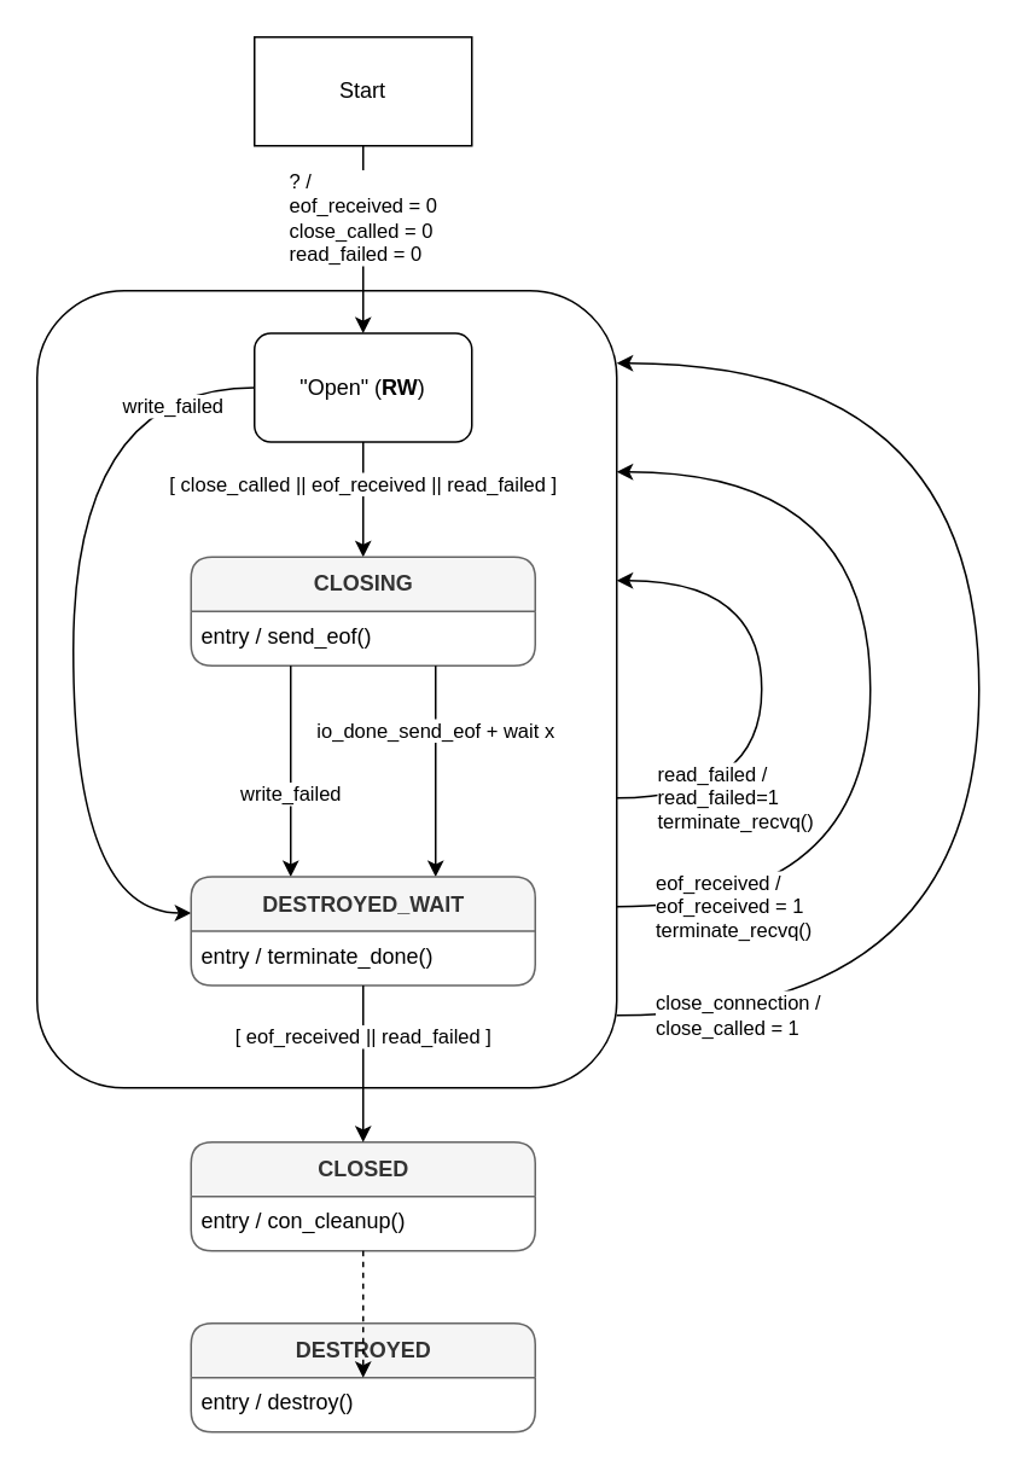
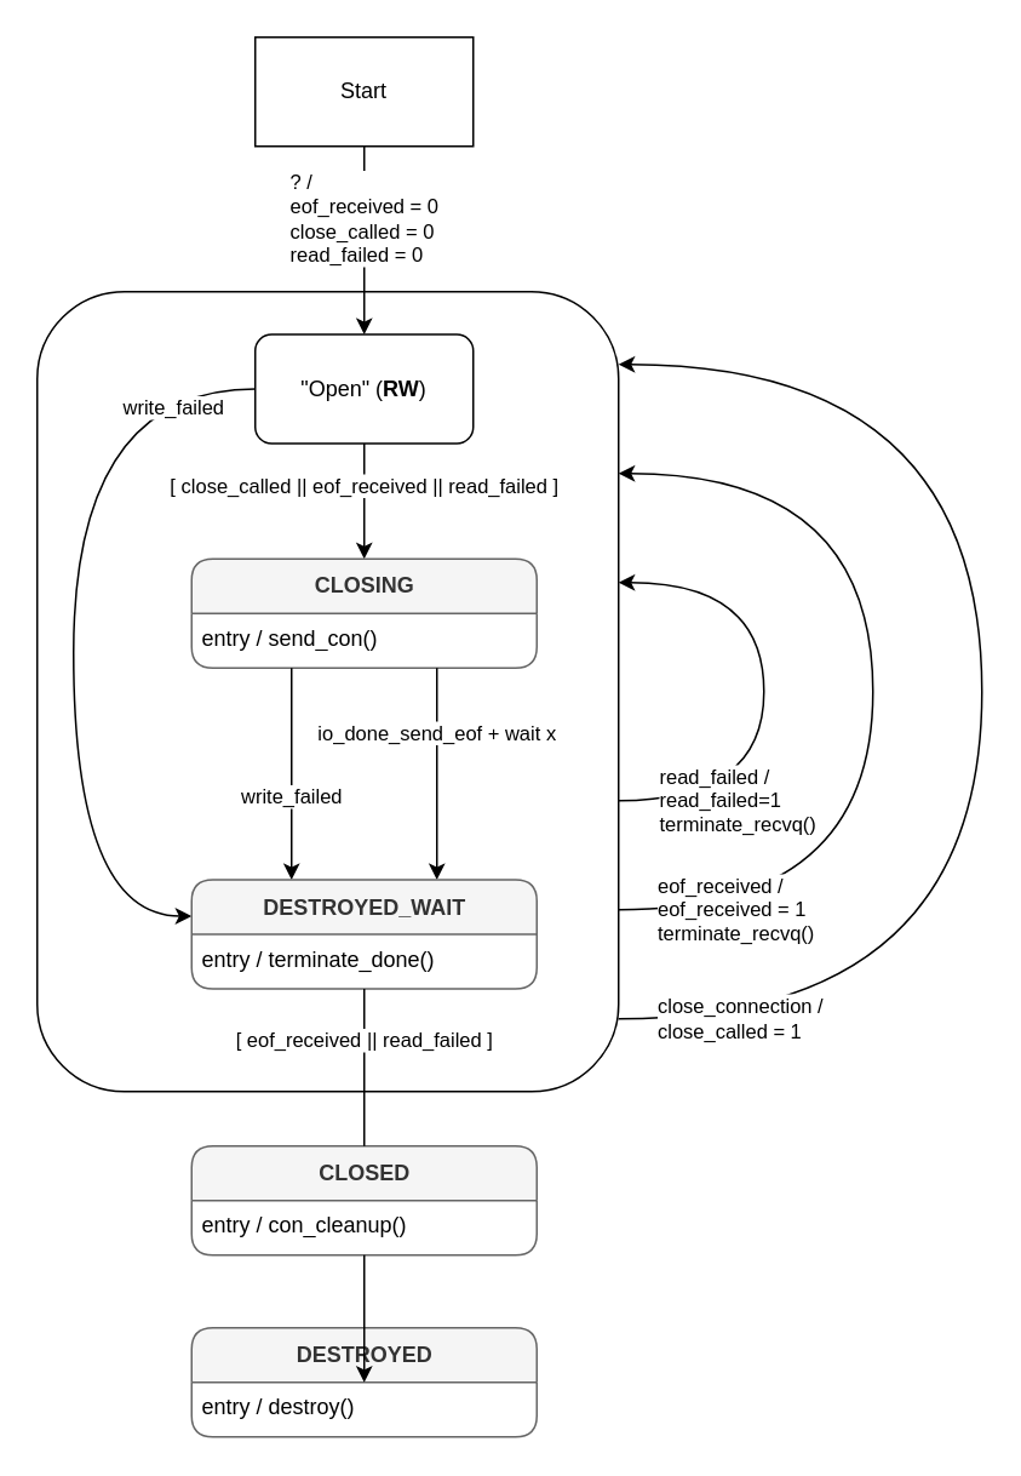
  <mxCell id="0" />
  <mxCell id="1" parent="0" />
  <mxCell id="2" value="" style="rounded=1;whiteSpace=wrap;html=1;fillColor=none;" parent="1" vertex="1"><mxGeometry x="20" y="160" width="320" height="440" as="geometry" /></mxCell>
  <mxCell id="3" value="&lt;div&gt;write_failed &lt;br&gt;&lt;/div&gt;" style="edgeStyle=orthogonalEdgeStyle;rounded=0;orthogonalLoop=1;jettySize=auto;html=1;curved=1;" parent="1" source="5" target="14" edge="1"><mxGeometry x="-0.801" y="10" relative="1" as="geometry"><mxPoint as="offset" /><Array as="points"><mxPoint x="40" y="213.5" /><mxPoint x="40" y="503.5" /></Array></mxGeometry></mxCell>
  <mxCell id="4" value="[ close_called || eof_received || read_failed ]" style="edgeStyle=orthogonalEdgeStyle;curved=1;rounded=0;orthogonalLoop=1;jettySize=auto;html=1;align=center;horizontal=1;" parent="1" source="5" target="8" edge="1"><mxGeometry x="-0.273" relative="1" as="geometry"><Array as="points"><mxPoint x="200" y="263.5" /><mxPoint x="200" y="263.5" /></Array><mxPoint x="-580" y="152" as="targetPoint" /><mxPoint as="offset" /></mxGeometry></mxCell>
  <mxCell id="5" value="&quot;Open&quot; (&lt;b&gt;RW&lt;/b&gt;)" style="rounded=1;whiteSpace=wrap;html=1;" parent="1" vertex="1"><mxGeometry x="140" y="183.5" width="120" height="60" as="geometry" /></mxCell>
  <mxCell id="6" value="&lt;div align=&quot;left&quot;&gt;? / &lt;br&gt;&lt;/div&gt;&lt;div align=&quot;left&quot;&gt;eof_received = 0&lt;/div&gt;&lt;div align=&quot;left&quot;&gt;close_called = 0&lt;/div&gt;&lt;div align=&quot;left&quot;&gt;read_failed = 0&lt;br&gt;&lt;/div&gt;" style="edgeStyle=orthogonalEdgeStyle;curved=1;rounded=0;orthogonalLoop=1;jettySize=auto;html=1;align=center;" parent="1" source="7" target="5" edge="1"><mxGeometry x="-0.227" relative="1" as="geometry"><mxPoint as="offset" /></mxGeometry></mxCell>
  <mxCell id="7" value="Start" style="whiteSpace=wrap;html=1;rounded=0;" parent="1" vertex="1"><mxGeometry x="140" y="20" width="120" height="60" as="geometry" /></mxCell>
  <mxCell id="8" value="CLOSING" style="swimlane;html=1;fontStyle=1;align=center;verticalAlign=middle;childLayout=stackLayout;horizontal=1;startSize=30;horizontalStack=0;resizeParent=0;resizeLast=1;container=0;fontColor=#333333;collapsible=0;rounded=1;arcSize=13;strokeColor=#666666;fillColor=#f5f5f5;swimlaneFillColor=#ffffff;" parent="1" vertex="1"><mxGeometry x="105" y="307" width="190" height="60" as="geometry" /></mxCell>
- <mxCell id="9" value="entry / send_eof()" style="text;html=1;align=left;verticalAlign=top;spacingLeft=4;spacingRight=4;whiteSpace=wrap;overflow=hidden;rotatable=0;horizontal=1;" parent="8" vertex="1"><mxGeometry y="30" width="190" height="30" as="geometry" /></mxCell>
+ <mxCell id="9" value="entry / send_con()" style="text;html=1;align=left;verticalAlign=top;spacingLeft=4;spacingRight=4;whiteSpace=wrap;overflow=hidden;rotatable=0;horizontal=1;" parent="8" vertex="1"><mxGeometry y="30" width="190" height="30" as="geometry" /></mxCell>
  <mxCell id="10" value="io_done_send_eof + wait x" style="edgeStyle=orthogonalEdgeStyle;curved=1;rounded=0;orthogonalLoop=1;jettySize=auto;html=1;" parent="1" source="8" target="14" edge="1"><mxGeometry x="-0.041" y="-20" relative="1" as="geometry"><Array as="points"><mxPoint x="240" y="403.5" /><mxPoint x="240" y="403.5" /></Array><mxPoint x="20" y="-20" as="offset" /><mxPoint x="80" y="462" as="sourcePoint" /><mxPoint x="100" y="682" as="targetPoint" /></mxGeometry></mxCell>
  <mxCell id="11" value="&lt;div&gt;write_failed&lt;br&gt;&lt;/div&gt;" style="edgeStyle=orthogonalEdgeStyle;curved=1;rounded=0;orthogonalLoop=1;jettySize=auto;html=1;align=center;" parent="1" source="8" target="14" edge="1"><mxGeometry x="0.216" relative="1" as="geometry"><mxPoint x="170" y="672" as="targetPoint" /><Array as="points"><mxPoint x="160" y="383.5" /><mxPoint x="160" y="383.5" /></Array><mxPoint as="offset" /><mxPoint x="50" y="522" as="sourcePoint" /></mxGeometry></mxCell>
  <mxCell id="12" value="&lt;div align=&quot;left&quot;&gt;close_connection /&lt;/div&gt;&lt;div align=&quot;left&quot;&gt;close_called = 1&lt;br&gt;&lt;/div&gt;" style="edgeStyle=orthogonalEdgeStyle;curved=1;rounded=0;orthogonalLoop=1;jettySize=auto;html=1;align=left;" parent="1" source="2" target="2" edge="1"><mxGeometry x="-0.947" relative="1" as="geometry"><mxPoint x="340" y="539.786" as="targetPoint" /><Array as="points"><mxPoint x="540" y="560" /><mxPoint x="540" y="200" /></Array><mxPoint as="offset" /><mxPoint x="340" y="219.786" as="sourcePoint" /></mxGeometry></mxCell>
  <mxCell id="13" value="&lt;div align=&quot;left&quot;&gt;eof_received /&lt;/div&gt;&lt;div align=&quot;left&quot;&gt;eof_received = 1&lt;/div&gt;&lt;div align=&quot;left&quot;&gt;terminate_recvq()&lt;br&gt;&lt;/div&gt;" style="edgeStyle=orthogonalEdgeStyle;curved=1;rounded=0;orthogonalLoop=1;jettySize=auto;html=1;align=left;horizontal=1;" parent="1" source="2" target="2" edge="1"><mxGeometry x="-0.922" relative="1" as="geometry"><mxPoint as="offset" /><mxPoint x="339.5" y="260" as="sourcePoint" /><mxPoint x="390" y="520" as="targetPoint" /><Array as="points"><mxPoint x="480" y="500" /><mxPoint x="480" y="260" /></Array></mxGeometry></mxCell>
  <mxCell id="14" value="DESTROYED_WAIT" style="swimlane;html=1;fontStyle=1;align=center;verticalAlign=middle;childLayout=stackLayout;horizontal=1;startSize=30;horizontalStack=0;resizeParent=0;resizeLast=1;container=0;fontColor=#333333;collapsible=0;rounded=1;arcSize=13;strokeColor=#666666;fillColor=#f5f5f5;swimlaneFillColor=#ffffff;" parent="1" vertex="1"><mxGeometry x="105" y="483.5" width="190" height="60" as="geometry" /></mxCell>
  <mxCell id="15" value="entry / terminate_done()" style="text;html=1;align=left;verticalAlign=top;spacingLeft=4;spacingRight=4;whiteSpace=wrap;overflow=hidden;rotatable=0;horizontal=1;" parent="14" vertex="1"><mxGeometry y="30" width="190" height="30" as="geometry" /></mxCell>
  <mxCell id="16" value="CLOSED" style="swimlane;html=1;fontStyle=1;align=center;verticalAlign=middle;childLayout=stackLayout;horizontal=1;startSize=30;horizontalStack=0;resizeParent=0;resizeLast=1;container=0;fontColor=#333333;collapsible=0;rounded=1;arcSize=13;strokeColor=#666666;fillColor=#f5f5f5;swimlaneFillColor=#ffffff;" parent="1" vertex="1"><mxGeometry x="105" y="630" width="190" height="60" as="geometry" /></mxCell>
  <mxCell id="17" value="entry / con_cleanup()" style="text;html=1;align=left;verticalAlign=top;spacingLeft=4;spacingRight=4;whiteSpace=wrap;overflow=hidden;rotatable=0;horizontal=1;" parent="16" vertex="1"><mxGeometry y="30" width="190" height="30" as="geometry" /></mxCell>
- <mxCell id="18" value="[ eof_received || read_failed ]" style="edgeStyle=orthogonalEdgeStyle;curved=1;rounded=0;orthogonalLoop=1;jettySize=auto;html=1;" parent="1" source="14" target="16" edge="1"><mxGeometry x="-0.387" relative="1" as="geometry"><Array as="points"><mxPoint x="200" y="663.5" /><mxPoint x="200" y="663.5" /></Array><mxPoint y="1" as="offset" /><mxPoint x="170" y="752" as="sourcePoint" /><mxPoint x="170" y="907" as="targetPoint" /></mxGeometry></mxCell>
+ <mxCell id="18" value="[ eof_received || read_failed ]" style="edgeStyle=orthogonalEdgeStyle;curved=1;rounded=0;orthogonalLoop=1;jettySize=auto;html=1;endArrow=none;" parent="1" source="14" target="16" edge="1"><mxGeometry x="-0.387" relative="1" as="geometry"><Array as="points"><mxPoint x="200" y="663.5" /><mxPoint x="200" y="663.5" /></Array><mxPoint y="1" as="offset" /><mxPoint x="170" y="752" as="sourcePoint" /><mxPoint x="170" y="907" as="targetPoint" /></mxGeometry></mxCell>
  <mxCell id="19" value="&lt;div align=&quot;left&quot;&gt;read_failed /&lt;/div&gt;&lt;div align=&quot;left&quot;&gt;read_failed=1&lt;/div&gt;&lt;div align=&quot;left&quot;&gt;terminate_recvq()&lt;br&gt;&lt;/div&gt;" style="edgeStyle=orthogonalEdgeStyle;curved=1;rounded=0;orthogonalLoop=1;jettySize=auto;html=1;align=left;" parent="1" source="2" target="2" edge="1"><mxGeometry x="-0.852" relative="1" as="geometry"><mxPoint x="530" y="432" as="targetPoint" /><Array as="points"><mxPoint x="420" y="440" /><mxPoint x="420" y="320" /></Array><mxPoint as="offset" /><mxPoint x="530" y="692" as="sourcePoint" /></mxGeometry></mxCell>
  <mxCell id="20" value="DESTROYED" style="swimlane;html=1;fontStyle=1;align=center;verticalAlign=middle;childLayout=stackLayout;horizontal=1;startSize=30;horizontalStack=0;resizeParent=0;resizeLast=1;container=0;fontColor=#333333;collapsible=0;rounded=1;arcSize=13;strokeColor=#666666;fillColor=#f5f5f5;swimlaneFillColor=#ffffff;" parent="1" vertex="1"><mxGeometry x="105" y="730" width="190" height="60" as="geometry" /></mxCell>
  <mxCell id="21" value="entry / destroy()" style="text;html=1;align=left;verticalAlign=top;spacingLeft=4;spacingRight=4;whiteSpace=wrap;overflow=hidden;rotatable=0;horizontal=1;" parent="20" vertex="1"><mxGeometry y="30" width="190" height="30" as="geometry" /></mxCell>
- <mxCell id="22" value="" style="edgeStyle=orthogonalEdgeStyle;rounded=0;orthogonalLoop=1;jettySize=auto;html=1;dashed=1;" parent="1" source="17" target="21" edge="1"><mxGeometry relative="1" as="geometry" /></mxCell>
+ <mxCell id="22" value="" style="edgeStyle=orthogonalEdgeStyle;rounded=0;orthogonalLoop=1;jettySize=auto;html=1;" parent="1" source="17" target="21" edge="1"><mxGeometry relative="1" as="geometry" /></mxCell>
